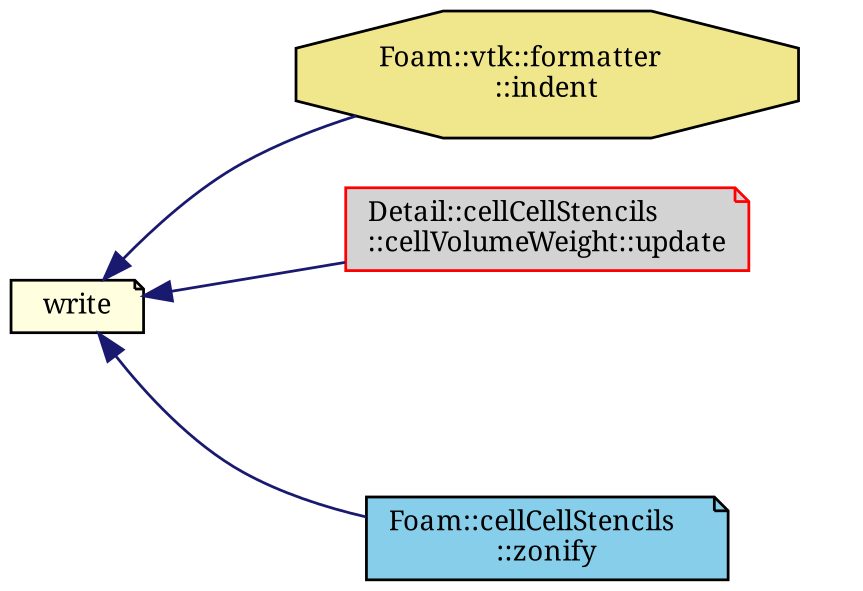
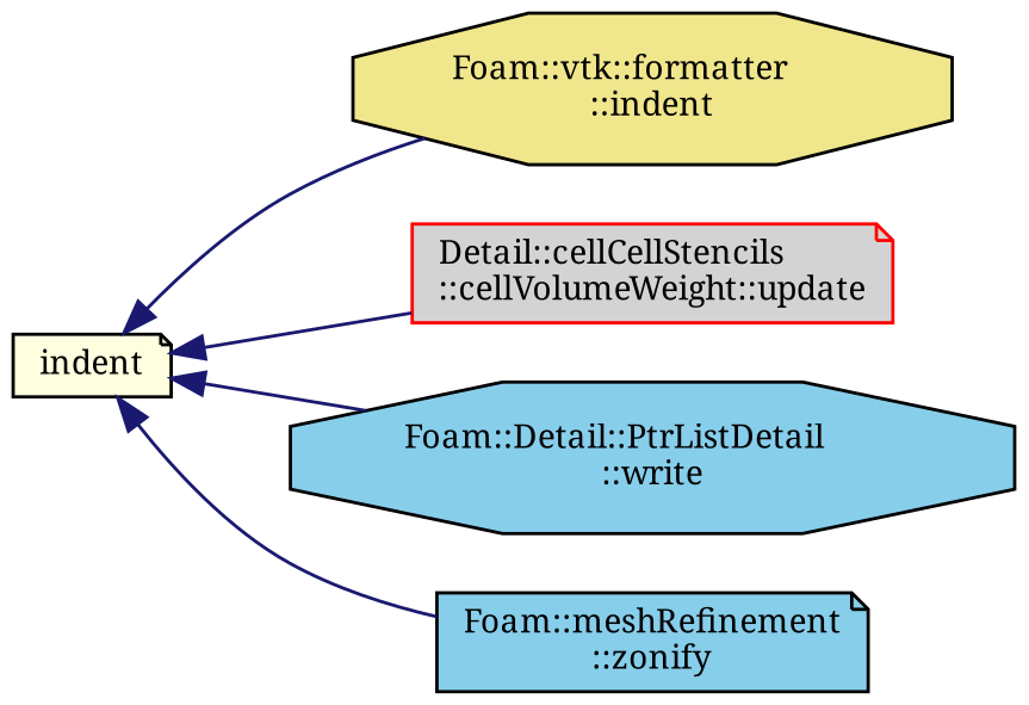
  digraph {
    fontname="Noto Serif"
    rankdir=LR
    node [color=black fillcolor=skyblue fontname="Noto Serif" fontsize=10 shape=note style=filled]
    edge [color=midnightblue dir=back fontname="Noto Serif" fontsize=10 labelfontname=Helvetica labelfontsize=10 style=solid]
-   n1 [fillcolor=lightyellow fontcolor=black height=0.2 label=write width=0.4]
+   n1 [fillcolor=lightyellow fontcolor=black height=0.2 label=indent width=0.4]
    n2 [fillcolor=khaki height=0.2 label="Foam::vtk::formatter\l::indent" shape=octagon width=0.4]
    n3 [color=red fillcolor=lightgrey height=0.2 label="Detail::cellCellStencils\l::cellVolumeWeight::update" width=0.4]
-   n5 [height=0.2 label="Foam::cellCellStencils\l::zonify" width=0.4]
+   n4 [height=0.2 label="Foam::Detail::PtrListDetail\l::write" shape=octagon width=0.4]
+   n5 [height=0.2 label="Foam::meshRefinement\l::zonify" width=0.4]
    n1 -> n2
    n1 -> n3
+   n1 -> n4
    n1 -> n5
  }
